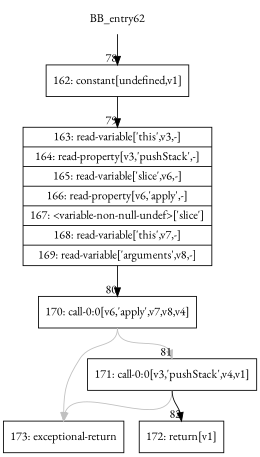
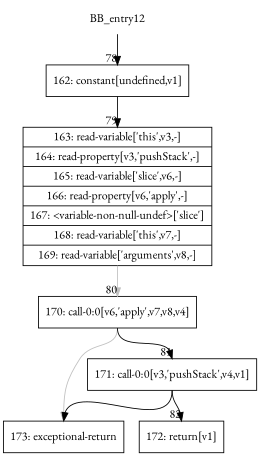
  digraph {
    fontname="EB Garamond"
    rankdir=TD
    node [fontname="EB Garamond" shape=record]
    edge [fontname="EB Garamond" headport=n tailport=s]
-   BB_entry12 [shape=none label=BB_entry62]
+   BB_entry12 [shape=none]
    n2 [label="{162: constant[undefined,v1]}"]
    n3 [label="{163: read-variable['this',v3,-]|164: read-property[v3,'pushStack',-]|165: read-variable['slice',v6,-]|166: read-property[v6,'apply',-]|167: \<variable-non-null-undef\>['slice']|168: read-variable['this',v7,-]|169: read-variable['arguments',v8,-]}"]
    n4 [label="{170: call-0:0[v6,'apply',v7,v8,v4]}"]
    n5 [label="{173: exceptional-return}"]
    n6 [label="{171: call-0:0[v3,'pushStack',v4,v1]}"]
    n7 [label="{172: return[v1]}"]
    BB_entry12 -> n2 [headlabel="    78"]
    n2 -> n3 [headlabel="      79"]
-   n3 -> n4 [headlabel="      80"]
+   n3 -> n4 [headlabel="      80" color=gray]
    n4 -> n5 [color=gray]
-   n4 -> n6 [headlabel="      81" color=gray]
-   n6 -> n5 [color=gray]
+   n4 -> n6 [headlabel="      81"]
+   n6 -> n5 [color=black]
    n6 -> n7 [headlabel="      82"]
  }
